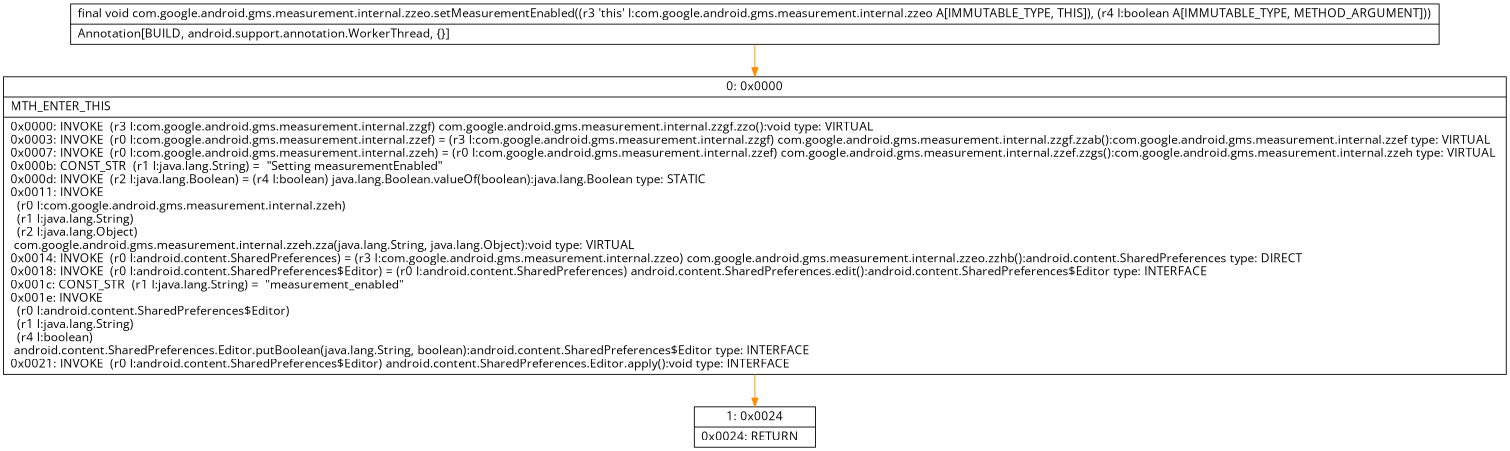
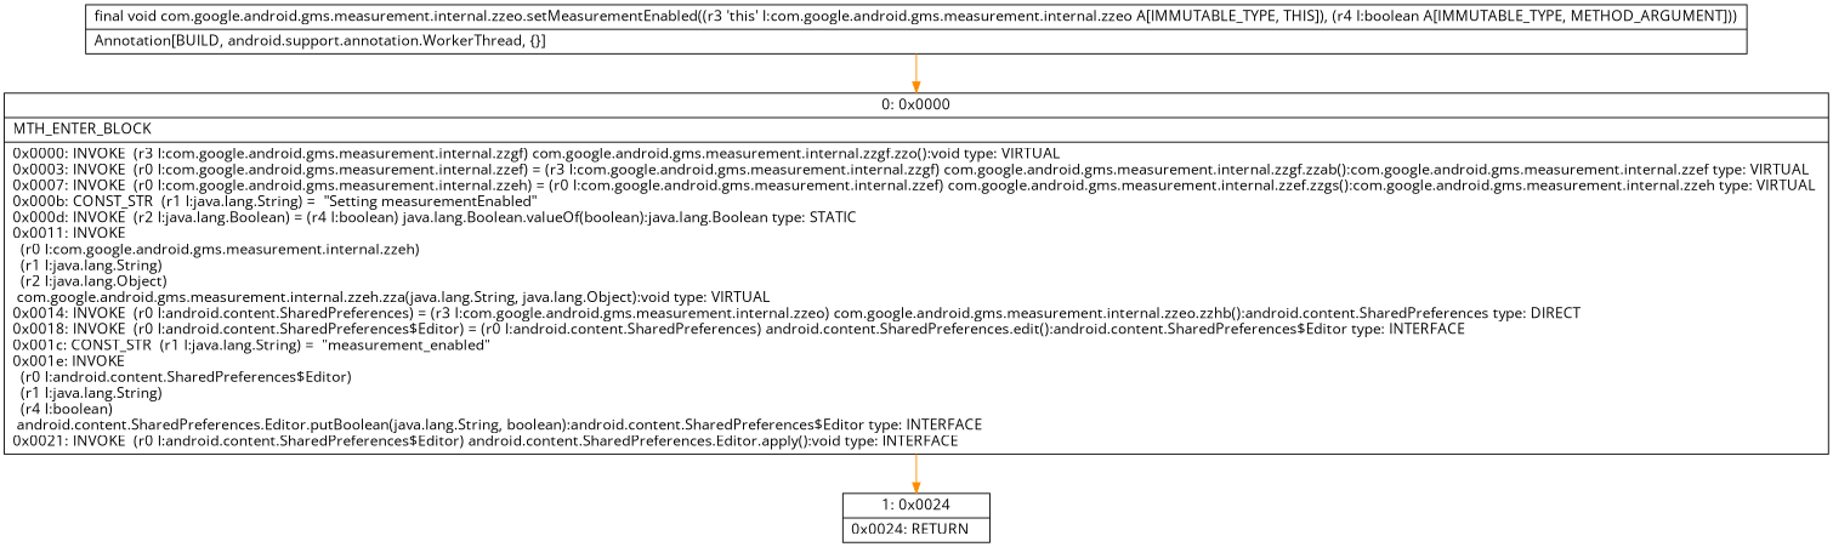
  digraph {
    fontname="Open Sans"
    node [shape=record fontname="Open Sans"]
    edge [color=darkorange fontname="Open Sans"]
-   n1 [label="{0\:\ 0x0000|MTH_ENTER_THIS\l|0x0000: INVOKE  (r3 I:com.google.android.gms.measurement.internal.zzgf) com.google.android.gms.measurement.internal.zzgf.zzo():void type: VIRTUAL \l0x0003: INVOKE  (r0 I:com.google.android.gms.measurement.internal.zzef) = (r3 I:com.google.android.gms.measurement.internal.zzgf) com.google.android.gms.measurement.internal.zzgf.zzab():com.google.android.gms.measurement.internal.zzef type: VIRTUAL \l0x0007: INVOKE  (r0 I:com.google.android.gms.measurement.internal.zzeh) = (r0 I:com.google.android.gms.measurement.internal.zzef) com.google.android.gms.measurement.internal.zzef.zzgs():com.google.android.gms.measurement.internal.zzeh type: VIRTUAL \l0x000b: CONST_STR  (r1 I:java.lang.String) =  \"Setting measurementEnabled\" \l0x000d: INVOKE  (r2 I:java.lang.Boolean) = (r4 I:boolean) java.lang.Boolean.valueOf(boolean):java.lang.Boolean type: STATIC \l0x0011: INVOKE  \l  (r0 I:com.google.android.gms.measurement.internal.zzeh)\l  (r1 I:java.lang.String)\l  (r2 I:java.lang.Object)\l com.google.android.gms.measurement.internal.zzeh.zza(java.lang.String, java.lang.Object):void type: VIRTUAL \l0x0014: INVOKE  (r0 I:android.content.SharedPreferences) = (r3 I:com.google.android.gms.measurement.internal.zzeo) com.google.android.gms.measurement.internal.zzeo.zzhb():android.content.SharedPreferences type: DIRECT \l0x0018: INVOKE  (r0 I:android.content.SharedPreferences$Editor) = (r0 I:android.content.SharedPreferences) android.content.SharedPreferences.edit():android.content.SharedPreferences$Editor type: INTERFACE \l0x001c: CONST_STR  (r1 I:java.lang.String) =  \"measurement_enabled\" \l0x001e: INVOKE  \l  (r0 I:android.content.SharedPreferences$Editor)\l  (r1 I:java.lang.String)\l  (r4 I:boolean)\l android.content.SharedPreferences.Editor.putBoolean(java.lang.String, boolean):android.content.SharedPreferences$Editor type: INTERFACE \l0x0021: INVOKE  (r0 I:android.content.SharedPreferences$Editor) android.content.SharedPreferences.Editor.apply():void type: INTERFACE \l}"]
+   n1 [label="{0\:\ 0x0000|MTH_ENTER_BLOCK\l|0x0000: INVOKE  (r3 I:com.google.android.gms.measurement.internal.zzgf) com.google.android.gms.measurement.internal.zzgf.zzo():void type: VIRTUAL \l0x0003: INVOKE  (r0 I:com.google.android.gms.measurement.internal.zzef) = (r3 I:com.google.android.gms.measurement.internal.zzgf) com.google.android.gms.measurement.internal.zzgf.zzab():com.google.android.gms.measurement.internal.zzef type: VIRTUAL \l0x0007: INVOKE  (r0 I:com.google.android.gms.measurement.internal.zzeh) = (r0 I:com.google.android.gms.measurement.internal.zzef) com.google.android.gms.measurement.internal.zzef.zzgs():com.google.android.gms.measurement.internal.zzeh type: VIRTUAL \l0x000b: CONST_STR  (r1 I:java.lang.String) =  \"Setting measurementEnabled\" \l0x000d: INVOKE  (r2 I:java.lang.Boolean) = (r4 I:boolean) java.lang.Boolean.valueOf(boolean):java.lang.Boolean type: STATIC \l0x0011: INVOKE  \l  (r0 I:com.google.android.gms.measurement.internal.zzeh)\l  (r1 I:java.lang.String)\l  (r2 I:java.lang.Object)\l com.google.android.gms.measurement.internal.zzeh.zza(java.lang.String, java.lang.Object):void type: VIRTUAL \l0x0014: INVOKE  (r0 I:android.content.SharedPreferences) = (r3 I:com.google.android.gms.measurement.internal.zzeo) com.google.android.gms.measurement.internal.zzeo.zzhb():android.content.SharedPreferences type: DIRECT \l0x0018: INVOKE  (r0 I:android.content.SharedPreferences$Editor) = (r0 I:android.content.SharedPreferences) android.content.SharedPreferences.edit():android.content.SharedPreferences$Editor type: INTERFACE \l0x001c: CONST_STR  (r1 I:java.lang.String) =  \"measurement_enabled\" \l0x001e: INVOKE  \l  (r0 I:android.content.SharedPreferences$Editor)\l  (r1 I:java.lang.String)\l  (r4 I:boolean)\l android.content.SharedPreferences.Editor.putBoolean(java.lang.String, boolean):android.content.SharedPreferences$Editor type: INTERFACE \l0x0021: INVOKE  (r0 I:android.content.SharedPreferences$Editor) android.content.SharedPreferences.Editor.apply():void type: INTERFACE \l}"]
    n2 [label="{1\:\ 0x0024|0x0024: RETURN   \l}"]
    n3 [label="{final void com.google.android.gms.measurement.internal.zzeo.setMeasurementEnabled((r3 'this' I:com.google.android.gms.measurement.internal.zzeo A[IMMUTABLE_TYPE, THIS]), (r4 I:boolean A[IMMUTABLE_TYPE, METHOD_ARGUMENT]))  | Annotation[BUILD, android.support.annotation.WorkerThread, \{\}]\l}"]
    n1 -> n2
    n3 -> n1
  }
